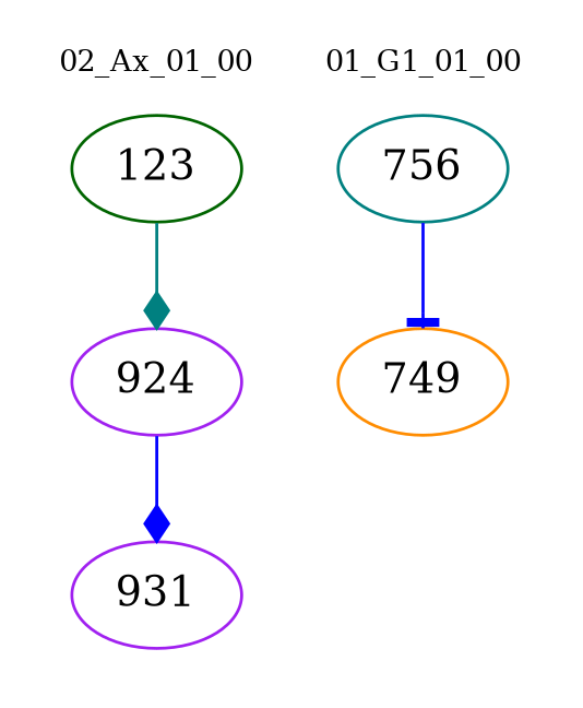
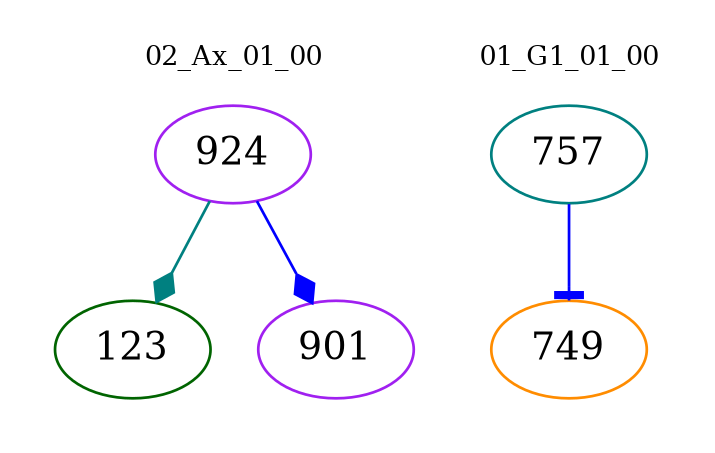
  digraph {
    node [color=purple]
    edge [arrowhead=diamond color=blue]
    n1 [label=924]
    n2 [color=darkgreen label=123]
-   n3 [label=931]
-   n4 [color=teal label=756]
+   n3 [label=901]
+   n4 [color=teal label=757]
    n5 [color=darkorange label=749]
    subgraph cluster_1 {
      color=white
      fontsize=10
      label="02_Ax_01_00"
      n1
      n2
      n3
    }
    subgraph cluster_2 {
      color=white
      fontsize=10
      label="01_G1_01_00"
      n4
      n5
    }
-   n2 -> n1 [color=teal]
+   n1 -> n2 [color=teal]
    n1 -> n3
    n4 -> n5 [arrowhead=tee]
  }
